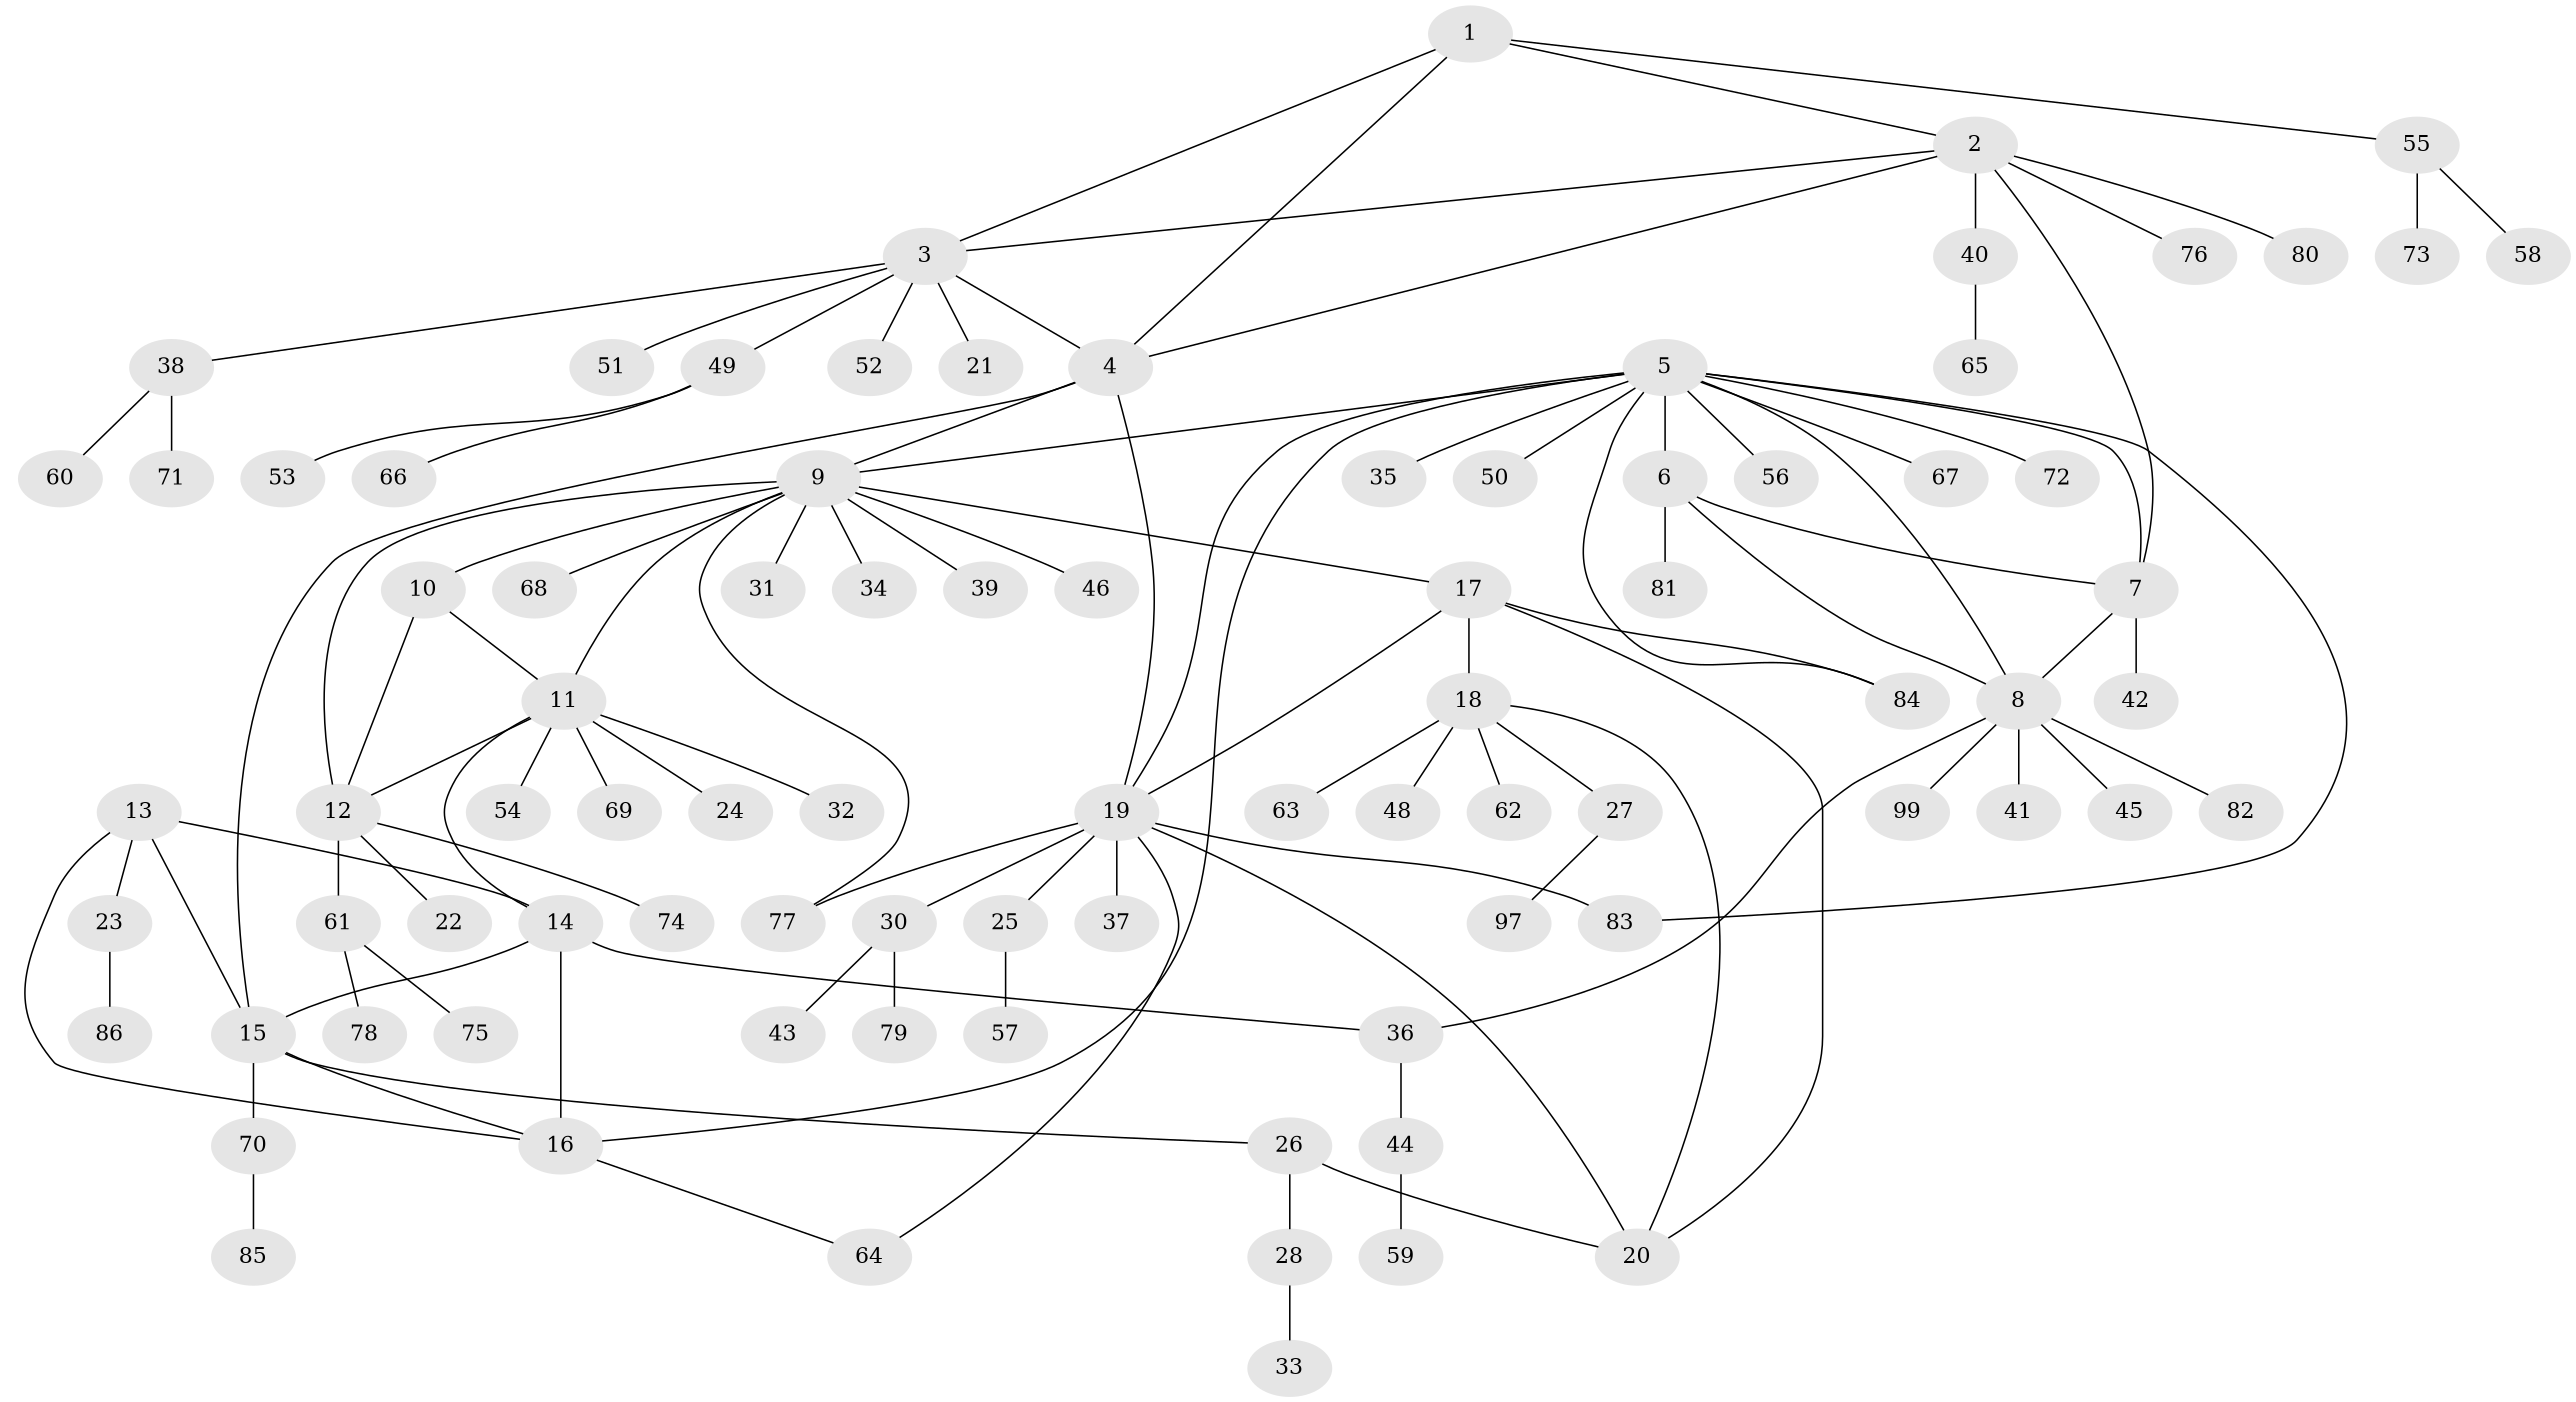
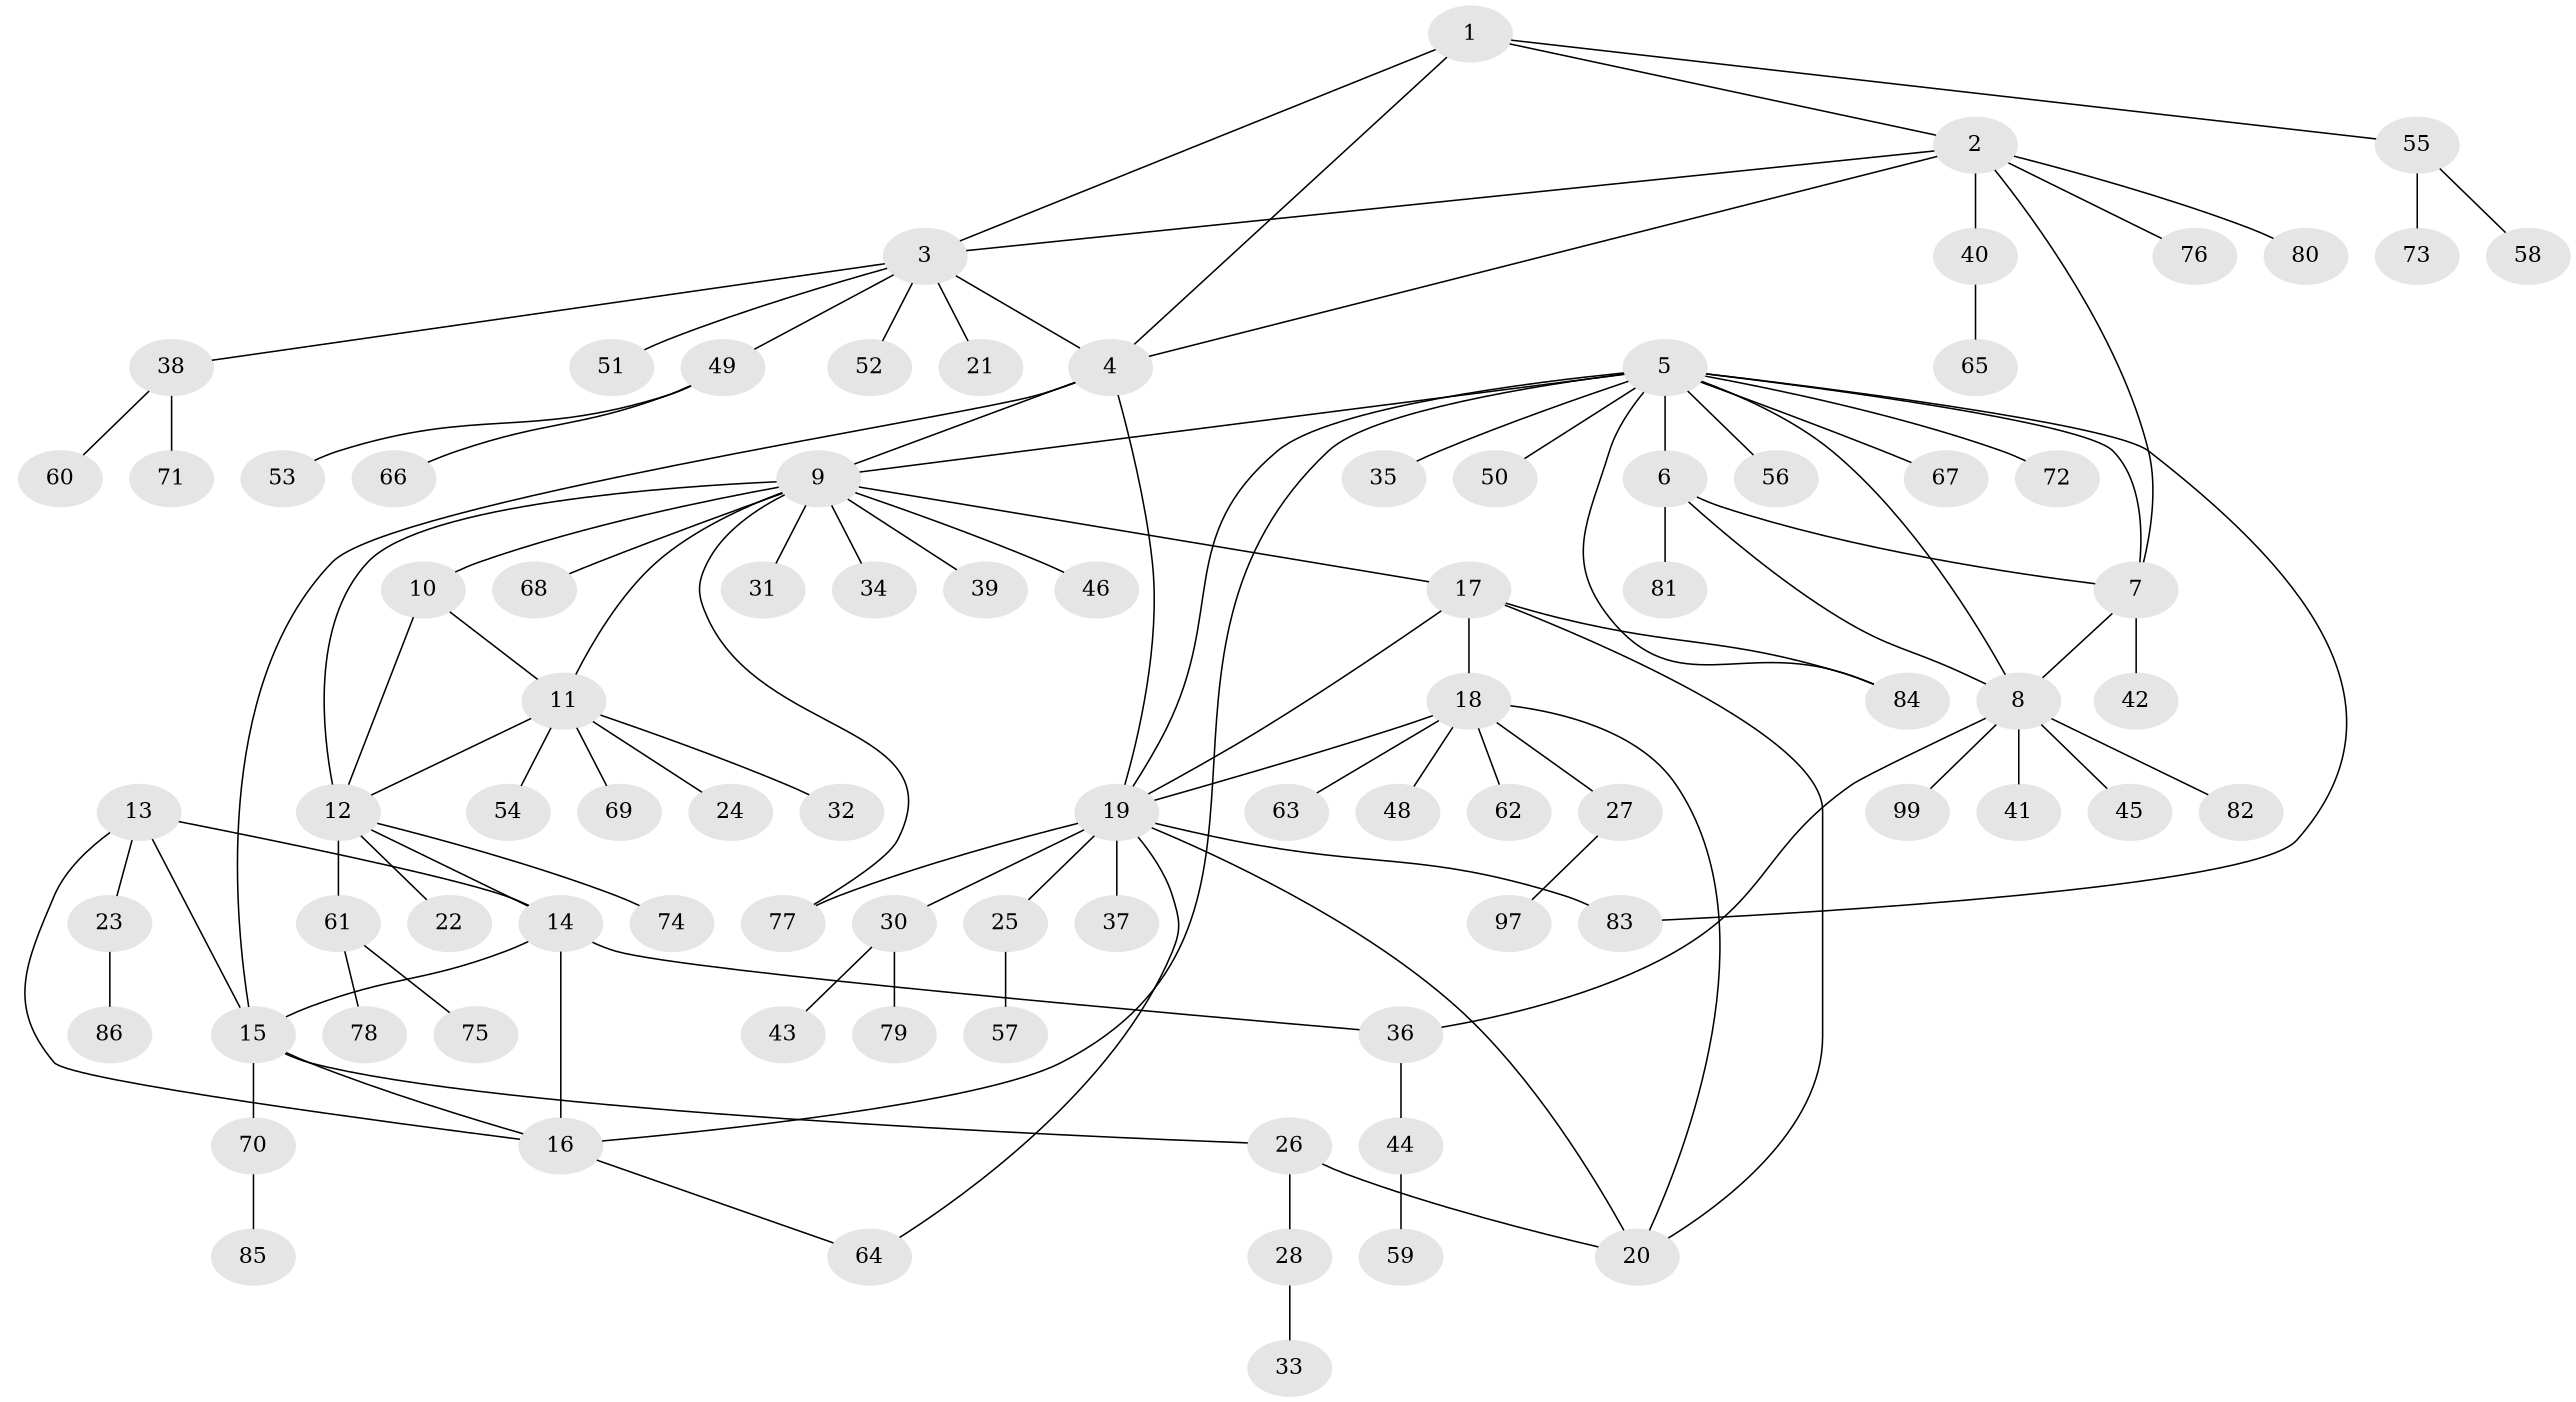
  graph {
    node [color=gray90 style=filled]
    1
    2
    3
    4
    55
    7
    40
    76
    80
    21
    38
    49
    51
    52
    9
    15
    19
    58
    73
    8
    42
    65
    60
    71
    53
    66
    10
    11
    12
    17
    31
    34
    39
    46
    68
    77
    16
    26
    70
    83
    20
    64
    25
    30
    37
    5
    6
    35
    50
    56
    67
    72
    84
    81
    n55 [label=99]
    36
    41
    45
    82
    44
    14
    24
    32
    54
    69
    22
    61
    74
    18
    75
    78
    13
    23
    86
    28
    85
    27
    48
    62
    63
    n81 [label=97]
    57
    43
    79
    33
    59
    1 -- 2
    1 -- 3
    1 -- 4
    1 -- 55
    2 -- 3
    2 -- 4
    2 -- 7
    2 -- 40
    2 -- 76
    2 -- 80
    3 -- 4
    3 -- 21
    3 -- 38
    3 -- 49
    3 -- 51
    3 -- 52
    4 -- 9
    4 -- 15
    4 -- 19
    55 -- 58
    55 -- 73
    7 -- 8
    7 -- 42
    40 -- 65
    38 -- 60
    38 -- 71
    49 -- 53
    49 -- 66
    9 -- 10
    9 -- 11
    9 -- 12
    9 -- 17
    9 -- 31
    9 -- 34
    9 -- 39
    9 -- 46
    9 -- 68
    9 -- 77
    15 -- 16
    15 -- 26
    15 -- 70
    19 -- 77
    19 -- 83
    19 -- 20
    19 -- 64
    19 -- 25
    19 -- 30
    19 -- 37
    8 -- n55
    8 -- 36
    8 -- 41
    8 -- 45
    8 -- 82
    10 -- 11
    10 -- 12
    11 -- 12
-   11 -- 14
+   12 -- 14
    11 -- 24
    11 -- 32
    11 -- 54
    11 -- 69
    12 -- 22
    12 -- 61
    12 -- 74
    17 -- 19
    17 -- 20
    17 -- 84
    17 -- 18
    16 -- 64
    26 -- 20
    26 -- 28
    70 -- 85
    25 -- 57
    30 -- 43
    30 -- 79
    5 -- 7
    5 -- 9
    5 -- 19
    5 -- 8
    5 -- 16
    5 -- 83
    5 -- 6
    5 -- 35
    5 -- 50
    5 -- 56
    5 -- 67
    5 -- 72
    5 -- 84
    6 -- 7
    6 -- 8
    6 -- 81
    36 -- 44
    44 -- 59
    14 -- 15
    14 -- 16
    14 -- 36
    61 -- 75
    61 -- 78
+   18 -- 19
    18 -- 20
    18 -- 27
    18 -- 48
    18 -- 62
    18 -- 63
    13 -- 15
    13 -- 16
    13 -- 14
    13 -- 23
    23 -- 86
    28 -- 33
    27 -- n81
  }
